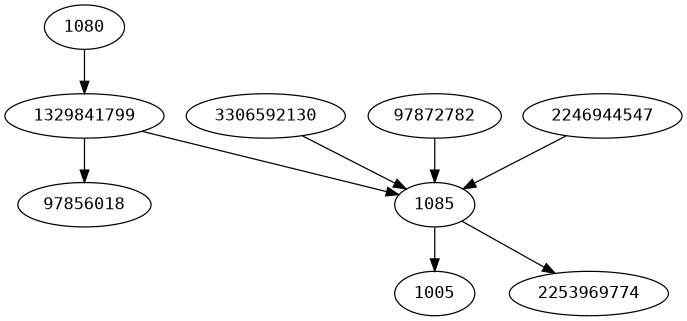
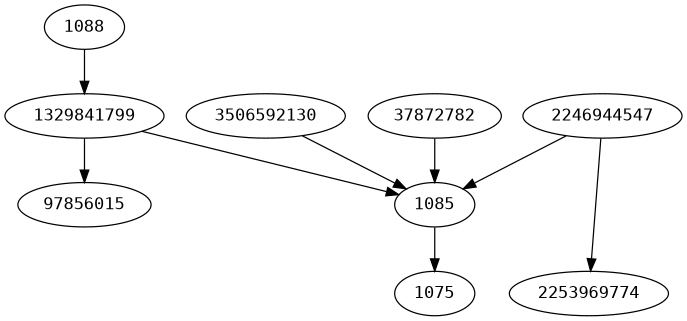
  strict digraph {
    fontname="DejaVu Sans Mono"
    node [fontname="DejaVu Sans Mono"]
    edge [fontname="DejaVu Sans Mono"]
-   1088 [label=1080]
+   1088
    1329841799
    1085
    2253969774
-   1075 [label=1005]
-   3306592130
-   97856018
-   97872782
+   1075
+   3306592130 [label=3506592130]
+   97856018 [label=97856015]
+   97872782 [label=37872782]
    n9 [label=2246944547]
    1088 -> 1329841799
    1329841799 -> 1085
    1329841799 -> 97856018
-   1085 -> 2253969774
+   n9 -> 2253969774
    1085 -> 1075
    3306592130 -> 1085
    97872782 -> 1085
    n9 -> 1085
  }
